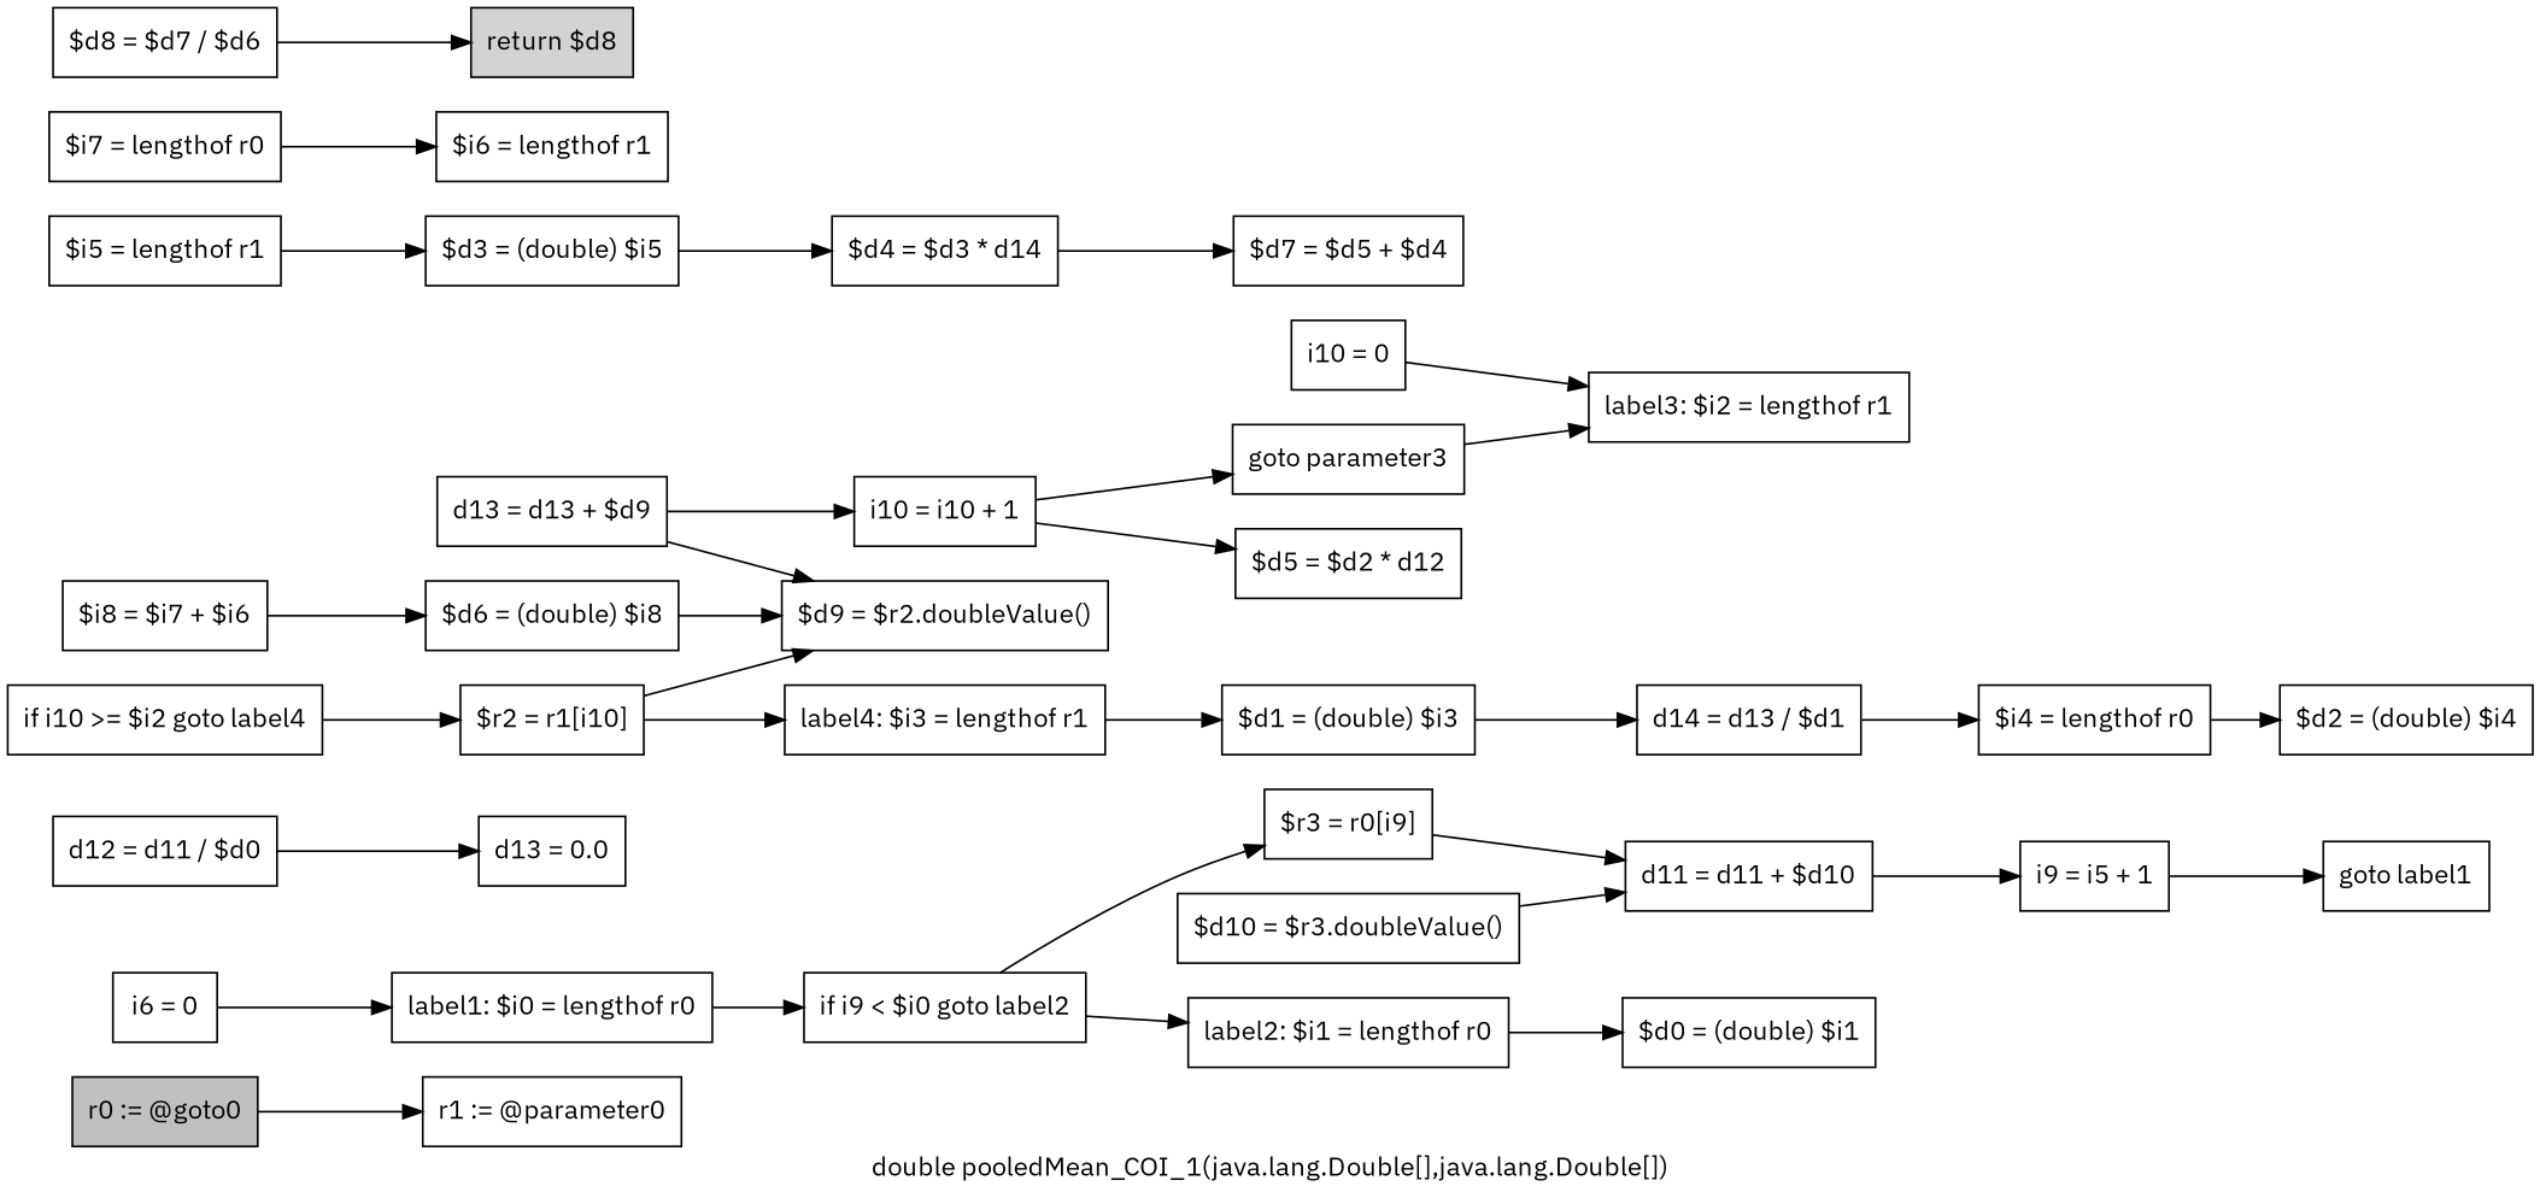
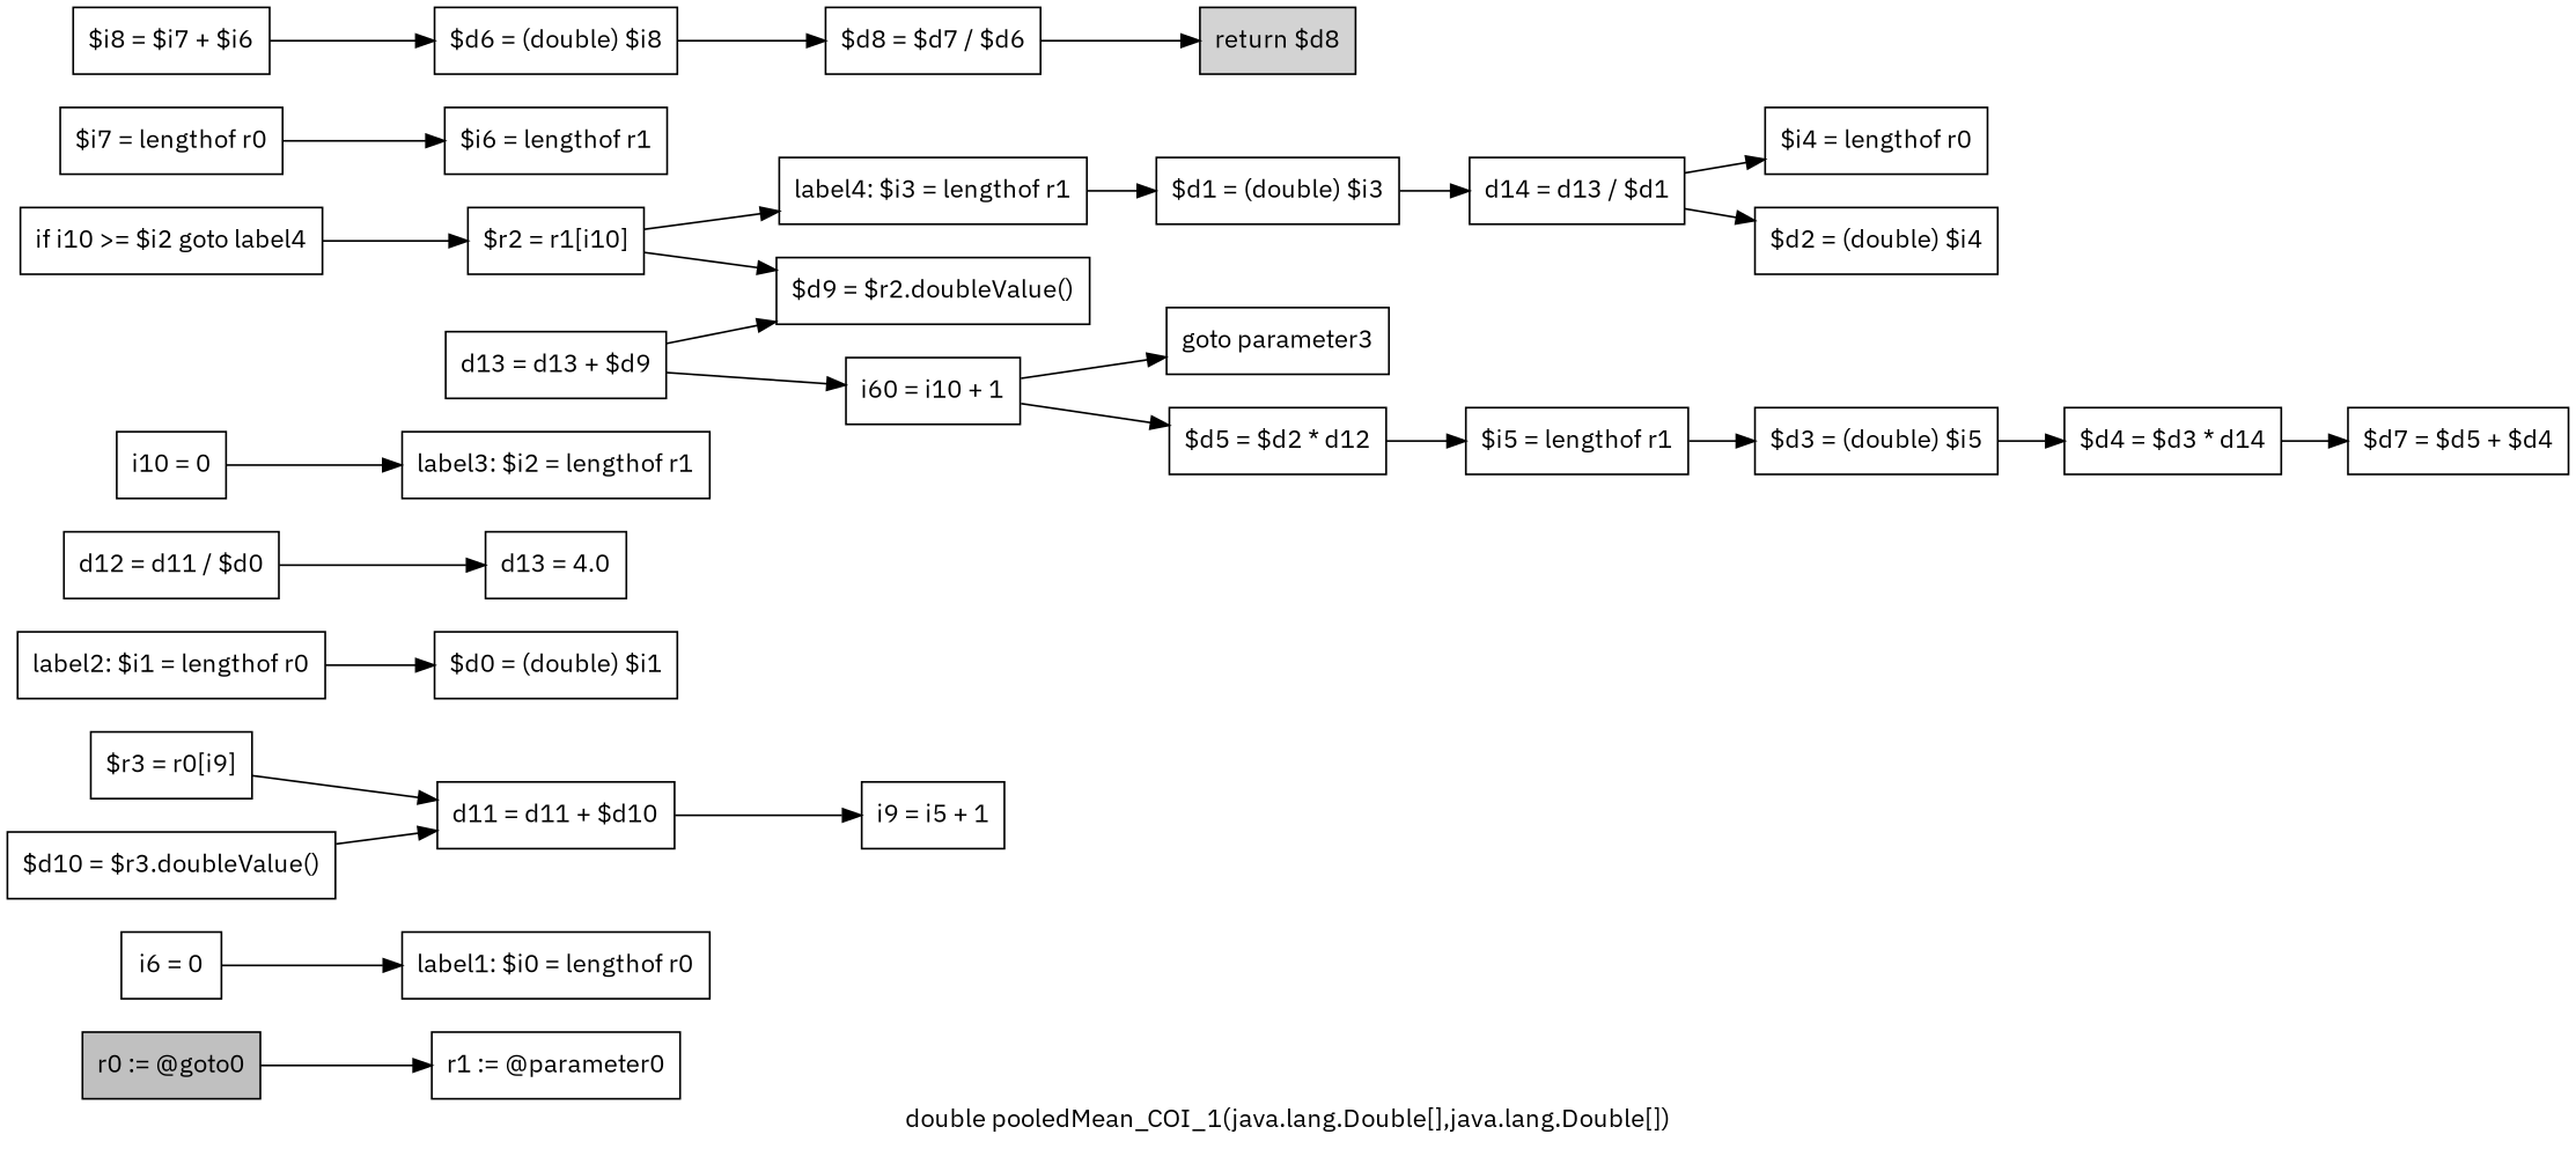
  digraph {
    fontname="IBM Plex Sans"
    label="double pooledMean_COI_1(java.lang.Double[],java.lang.Double[])"
    rankdir=LR
    node [fontname="IBM Plex Sans" shape=box]
    edge [fontname="IBM Plex Sans"]
    n1 [fillcolor=gray label="r0 := @goto0" style=filled]
    n2 [label="r1 := @parameter0"]
    n3 [label="i6 = 0"]
    n4 [label="label1: $i0 = lengthof r0"]
-   n5 [label="if i9 < $i0 goto label2"]
    n6 [label="$r3 = r0[i9]"]
    n7 [label="label2: $i1 = lengthof r0"]
    n8 [label="d11 = d11 + $d10"]
    n9 [label="$d0 = (double) $i1"]
    n10 [label="$d10 = $r3.doubleValue()"]
    n11 [label="i9 = i5 + 1"]
-   n12 [label="goto label1"]
    n13 [label="d12 = d11 / $d0"]
-   n14 [label="d13 = 0.0"]
+   n14 [label="d13 = 4.0"]
    n15 [label="i10 = 0"]
    n16 [label="label3: $i2 = lengthof r1"]
    n17 [label="if i10 >= $i2 goto label4"]
    n18 [label="$r2 = r1[i10]"]
    n19 [label="label4: $i3 = lengthof r1"]
    n20 [label="$d9 = $r2.doubleValue()"]
    n21 [label="$d1 = (double) $i3"]
    n22 [label="d14 = d13 / $d1"]
    n23 [label="d13 = d13 + $d9"]
-   n24 [label="i10 = i10 + 1"]
+   n24 [label="i60 = i10 + 1"]
    n25 [label="goto parameter3"]
    n26 [label="$d5 = $d2 * d12"]
    n27 [label="$i4 = lengthof r0"]
    n28 [label="$d2 = (double) $i4"]
    n29 [label="$i5 = lengthof r1"]
    n30 [label="$d3 = (double) $i5"]
    n31 [label="$d4 = $d3 * d14"]
    n32 [label="$d7 = $d5 + $d4"]
    n33 [label="$i7 = lengthof r0"]
    n34 [label="$i6 = lengthof r1"]
    n35 [label="$i8 = $i7 + $i6"]
    n36 [label="$d6 = (double) $i8"]
    n37 [label="$d8 = $d7 / $d6"]
    n38 [fillcolor=lightgray label="return $d8" style=filled]
    n1 -> n2
    n3 -> n4
-   n4 -> n5
-   n5 -> n6
-   n5 -> n7
    n6 -> n8
    n7 -> n9
    n8 -> n11
    n10 -> n8
-   n11 -> n12
    n13 -> n14
    n15 -> n16
    n17 -> n18
    n18 -> n19
    n18 -> n20
    n19 -> n21
    n21 -> n22
    n22 -> n27
    n23 -> n20
    n23 -> n24
    n24 -> n25
    n24 -> n26
-   n25 -> n16
-   n27 -> n28
+   n26 -> n29
+   n22 -> n28
    n29 -> n30
    n30 -> n31
    n31 -> n32
    n33 -> n34
    n35 -> n36
-   n36 -> n20
+   n36 -> n37
    n37 -> n38
  }
